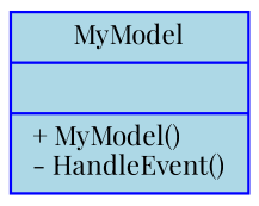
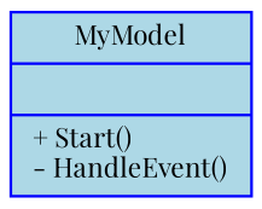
  digraph {
    fontname="Playfair Display"
-   n1 [color=blue fillcolor=lightblue fontcolor=black fontname="Playfair Display" fontsize=10 height=0.2 label="{MyModel\n||+ MyModel()\l- HandleEvent()\l}" shape=record style=filled width=0.4]
+   n1 [color=blue fillcolor=lightblue fontcolor=black fontname="Playfair Display" fontsize=10 height=0.2 label="{MyModel\n||+ Start()\l- HandleEvent()\l}" shape=record style=filled width=0.4]
  }
